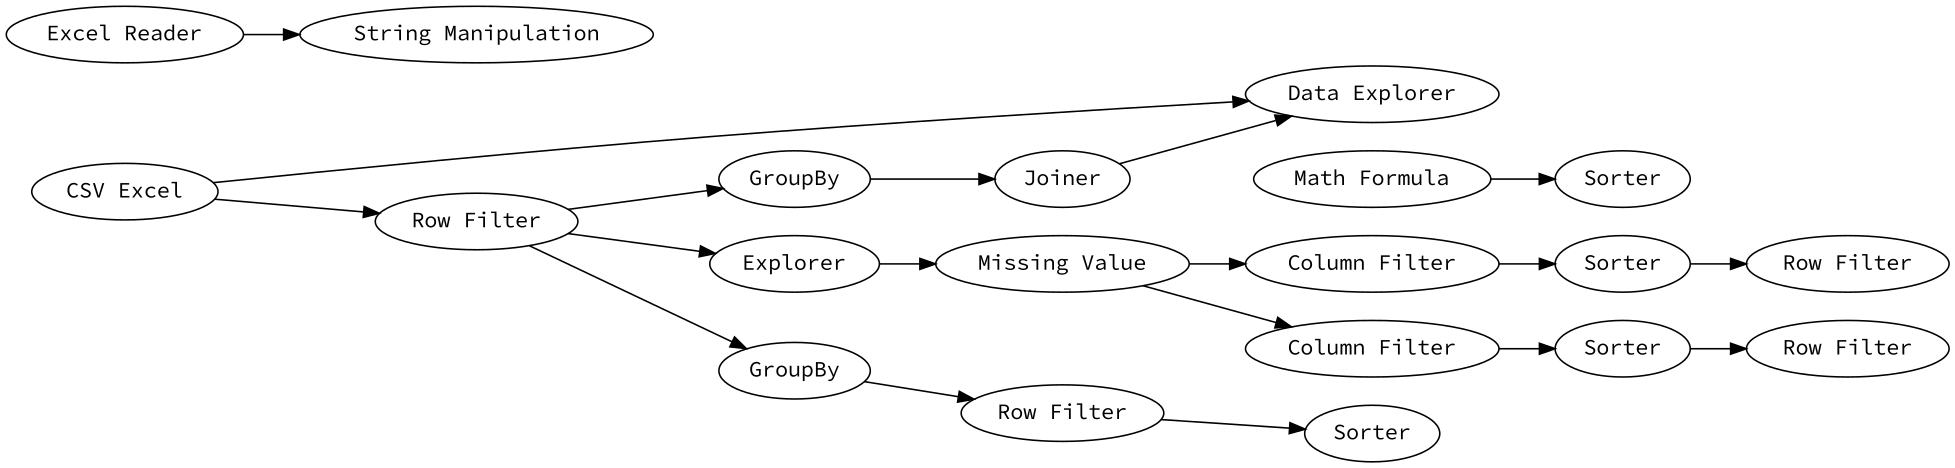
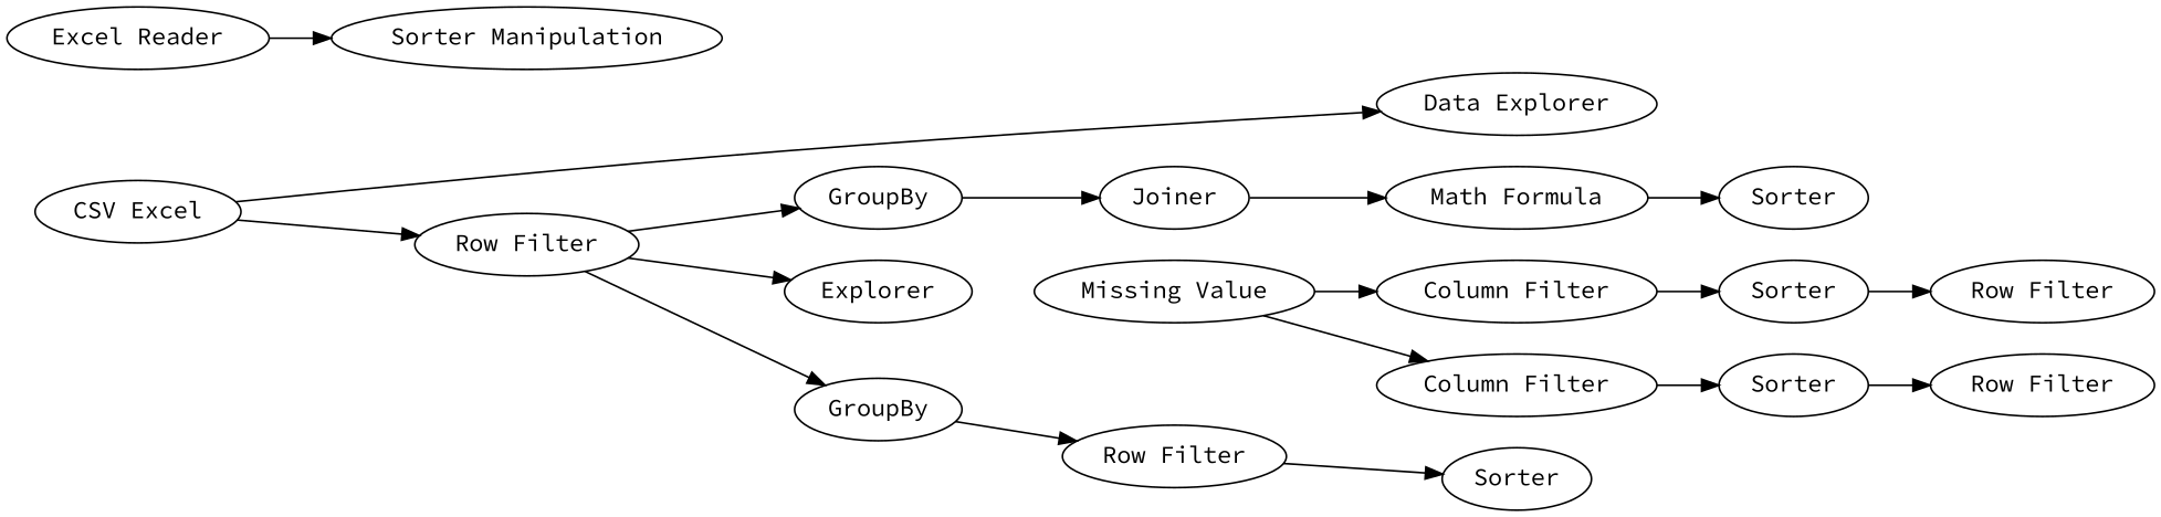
  digraph {
    fontname="Source Code Pro"
    rankdir=LR
    node [fontname="Source Code Pro"]
    edge [fontname="Source Code Pro"]
    n1 [label="CSV Excel"]
    n2 [label="Data Explorer"]
    n3 [label="Row Filter"]
    n4 [label=GroupBy]
    n5 [label=Explorer]
    n6 [label=GroupBy]
    n7 [label="Excel Reader"]
-   n8 [label="String Manipulation"]
+   n8 [label="Sorter Manipulation"]
    n9 [label=Joiner]
    n10 [label="Math Formula"]
    n11 [label="Missing Value"]
    n12 [label="Row Filter"]
    n13 [label=Sorter]
    n14 [label="Column Filter"]
    n15 [label="Column Filter"]
    n16 [label=Sorter]
    n17 [label=Sorter]
    n18 [label="Row Filter"]
    n19 [label="Row Filter"]
    n20 [label=Sorter]
    n1 -> n2
    n1 -> n3
    n3 -> n4
    n3 -> n5
    n3 -> n6
    n4 -> n9
-   n5 -> n11
    n6 -> n12
    n7 -> n8
-   n9 -> n2
+   n9 -> n10
    n10 -> n13
    n11 -> n14
    n11 -> n15
    n12 -> n20
    n14 -> n16
    n15 -> n17
    n16 -> n18
    n17 -> n19
  }
